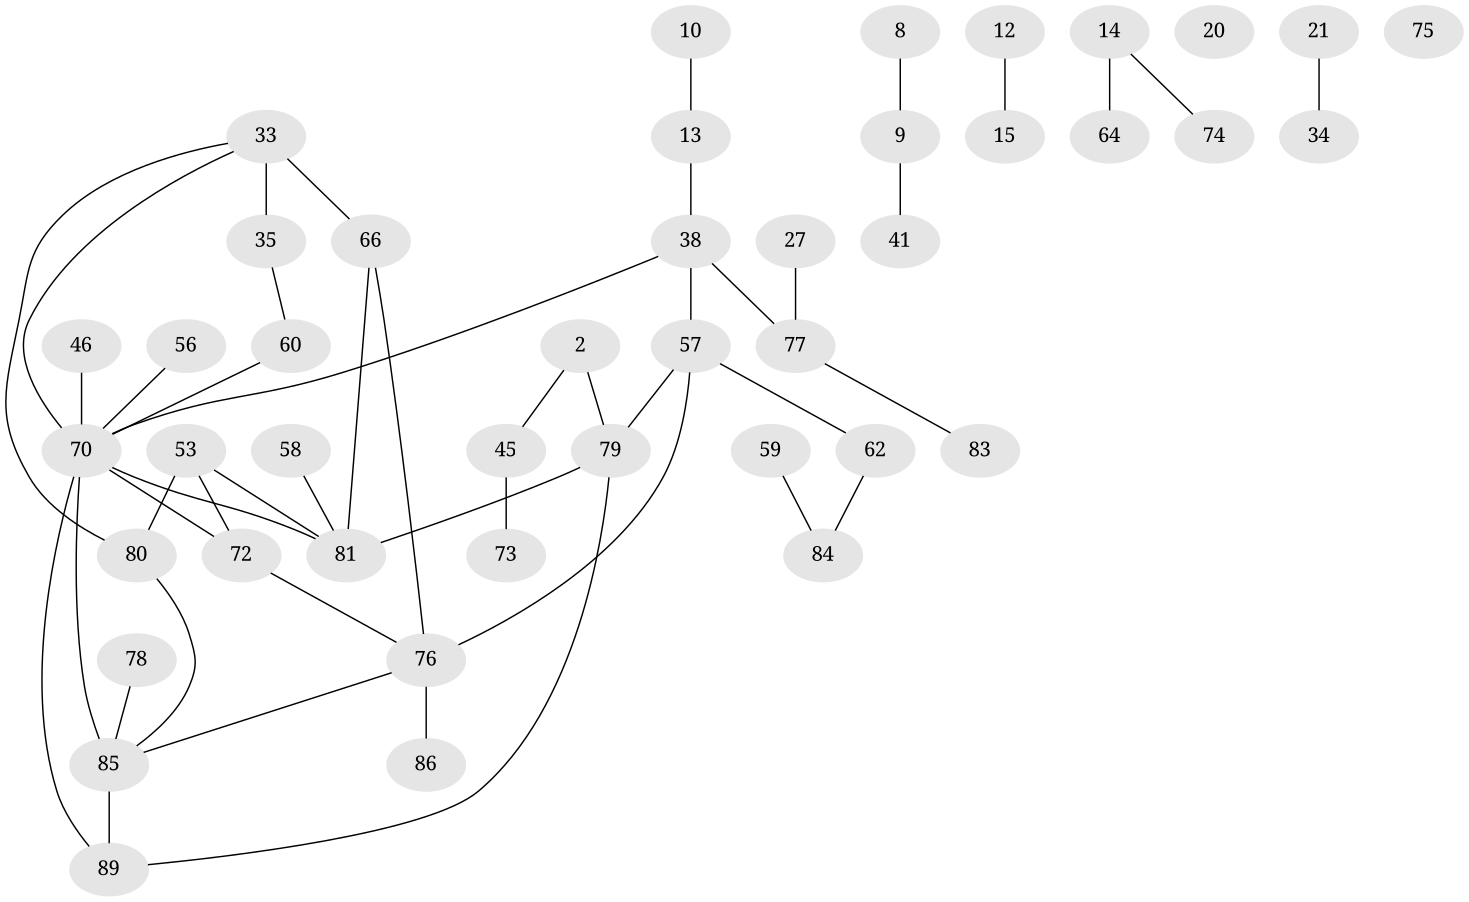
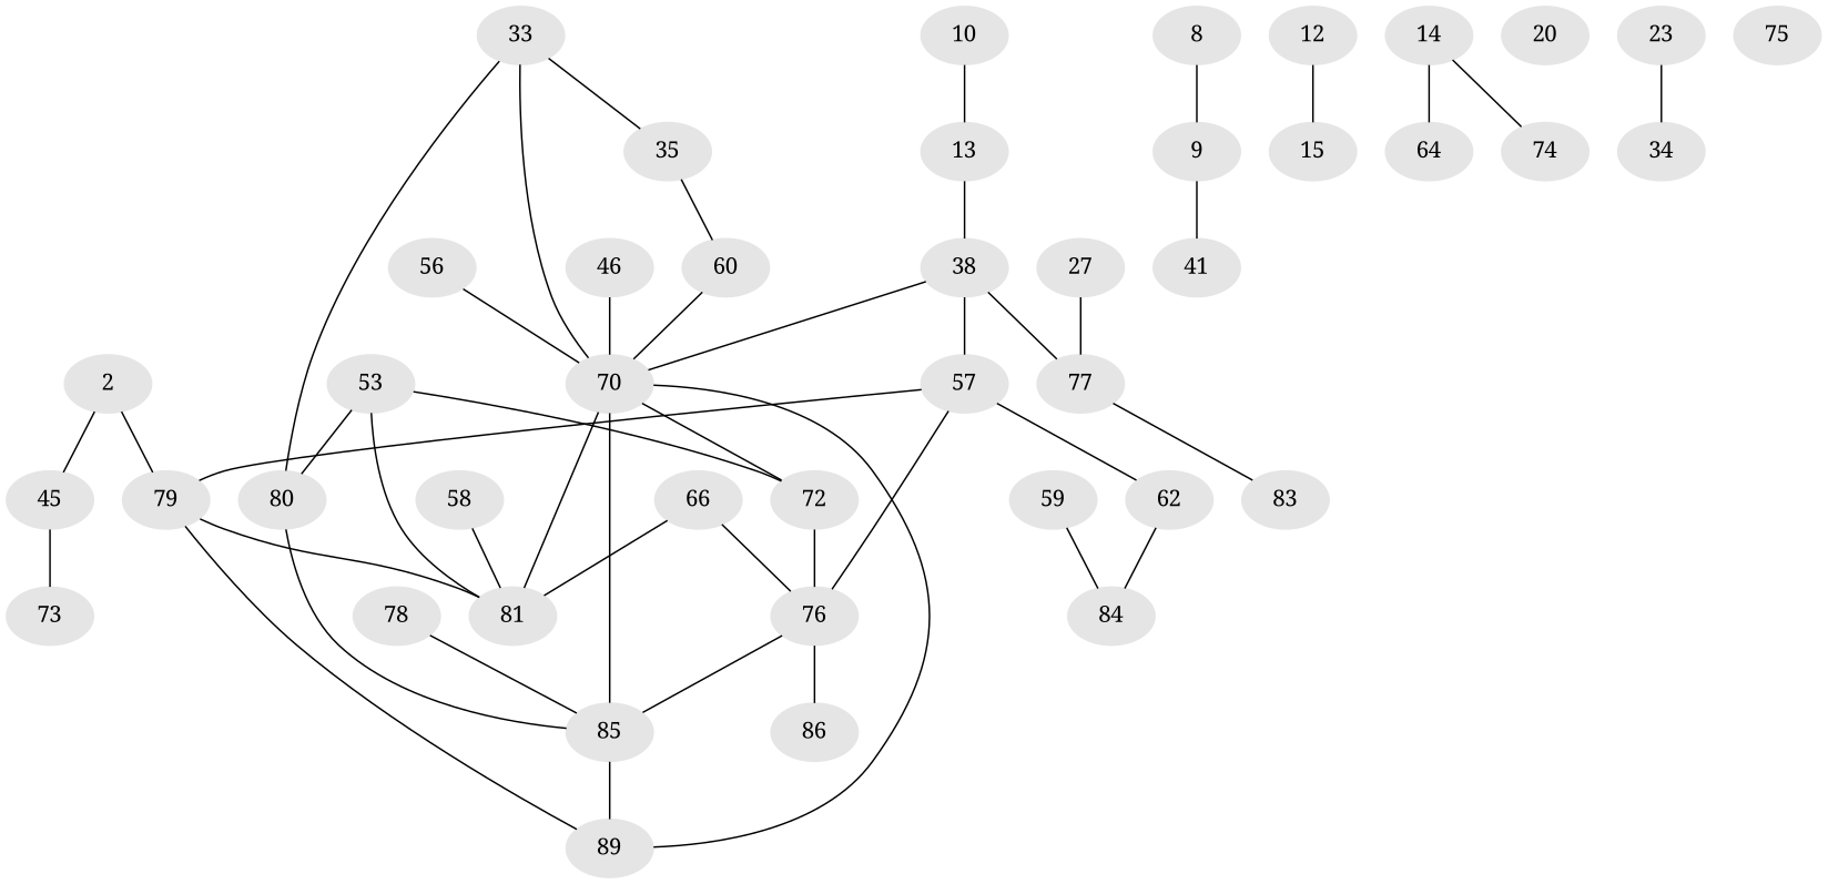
  graph {
    fontname="Noto Serif"
    node [color=gray90 fontname="Noto Serif" style=filled]
    edge [fontname="Noto Serif"]
    2
    45
    79 [super="+40+16"]
    73
    81 [super="+68"]
    89 [super="+71+87"]
    8 [super="+3"]
    9
    41
    10
    13
    38
    12
    15
    77 [super="+39"]
    57 [super="+32+51"]
    70 [super="+42+54+65"]
    14
    64
    74
    20
-   21
+   21 [label=23]
    34
    83
    27
    33 [super="+5+19"]
    35
    66 [super="+23+26+62"]
    80 [super="+25"]
    60
    76 [super="+69"]
    72 [super="+31"]
    85 [super="+50+61"]
    n34 [label=62 super="+1"]
    46
    53
    56
    86
    84 [super="+22+43"]
    58
    59
    75
    78
    2 -- 45
    2 -- 79
    45 -- 73
    79 -- 81
    79 -- 89
    8 -- 9
    9 -- 41
    10 -- 13
    13 -- 38
    38 -- 77 [weight=2]
    38 -- 57
    38 -- 70
    12 -- 15
    77 -- 83
    57 -- 79 [weight=2]
    57 -- 76 [weight=2]
    57 -- n34
    70 -- 81 [weight=2]
    70 -- 89
    70 -- 72
    70 -- 85 [weight=3]
    14 -- 64
    14 -- 74
    21 -- 34
    27 -- 77
    33 -- 70
    33 -- 35
-   33 -- 66 [weight=2]
    33 -- 80
    35 -- 60
    66 -- 81
    66 -- 76
    80 -- 85
    60 -- 70
    76 -- 85
    76 -- 86
    72 -- 76
    85 -- 89
    n34 -- 84
    46 -- 70
    53 -- 81 [weight=2]
    53 -- 80
    53 -- 72 [weight=2]
    56 -- 70
    58 -- 81
    59 -- 84
    78 -- 85
  }
